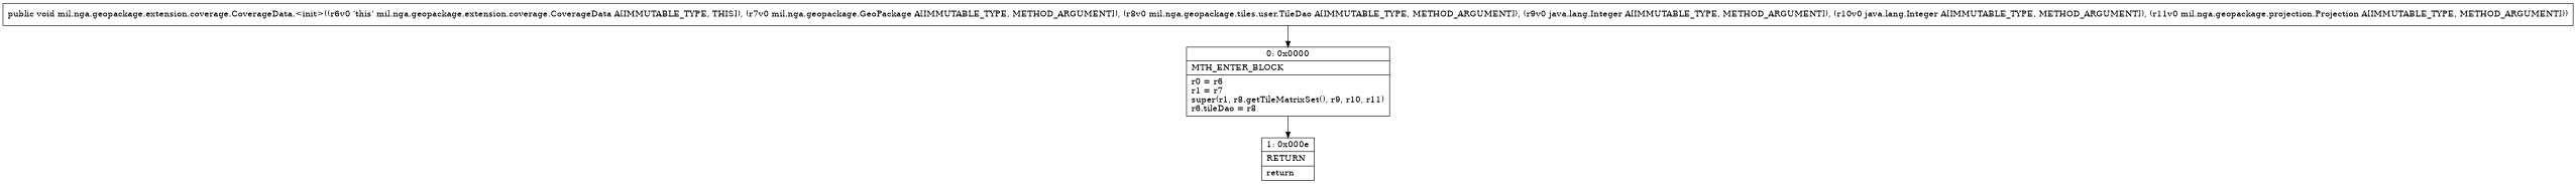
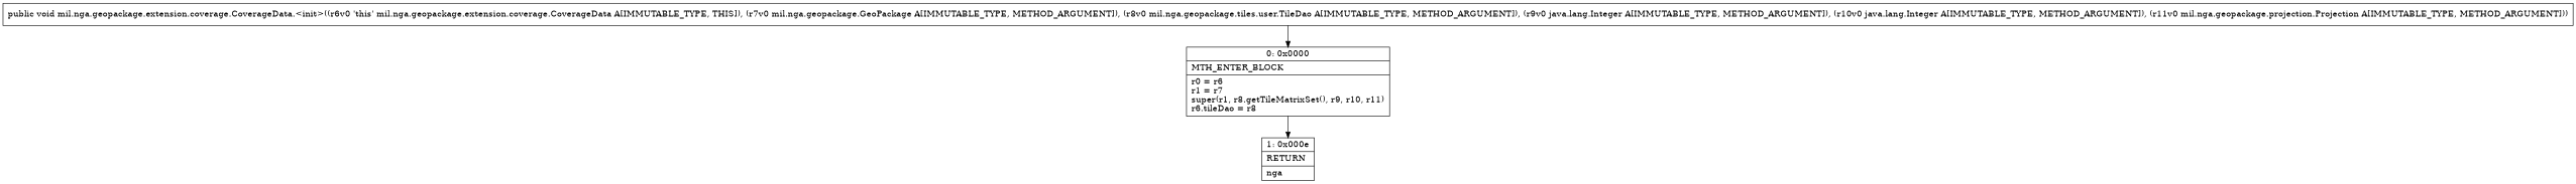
  digraph {
    node [shape=record]
    n1 [label="{0\:\ 0x0000|MTH_ENTER_BLOCK\l|r0 = r6\lr1 = r7\lsuper(r1, r8.getTileMatrixSet(), r9, r10, r11)\lr6.tileDao = r8\l}"]
-   n2 [label="{1\:\ 0x000e|RETURN\l|return\l}"]
+   n2 [label="{1\:\ 0x000e|RETURN\l|nga\l}"]
    n3 [label="{public void mil.nga.geopackage.extension.coverage.CoverageData.\<init\>((r6v0 'this' mil.nga.geopackage.extension.coverage.CoverageData A[IMMUTABLE_TYPE, THIS]), (r7v0 mil.nga.geopackage.GeoPackage A[IMMUTABLE_TYPE, METHOD_ARGUMENT]), (r8v0 mil.nga.geopackage.tiles.user.TileDao A[IMMUTABLE_TYPE, METHOD_ARGUMENT]), (r9v0 java.lang.Integer A[IMMUTABLE_TYPE, METHOD_ARGUMENT]), (r10v0 java.lang.Integer A[IMMUTABLE_TYPE, METHOD_ARGUMENT]), (r11v0 mil.nga.geopackage.projection.Projection A[IMMUTABLE_TYPE, METHOD_ARGUMENT])) }"]
    n1 -> n2
    n3 -> n1
  }
